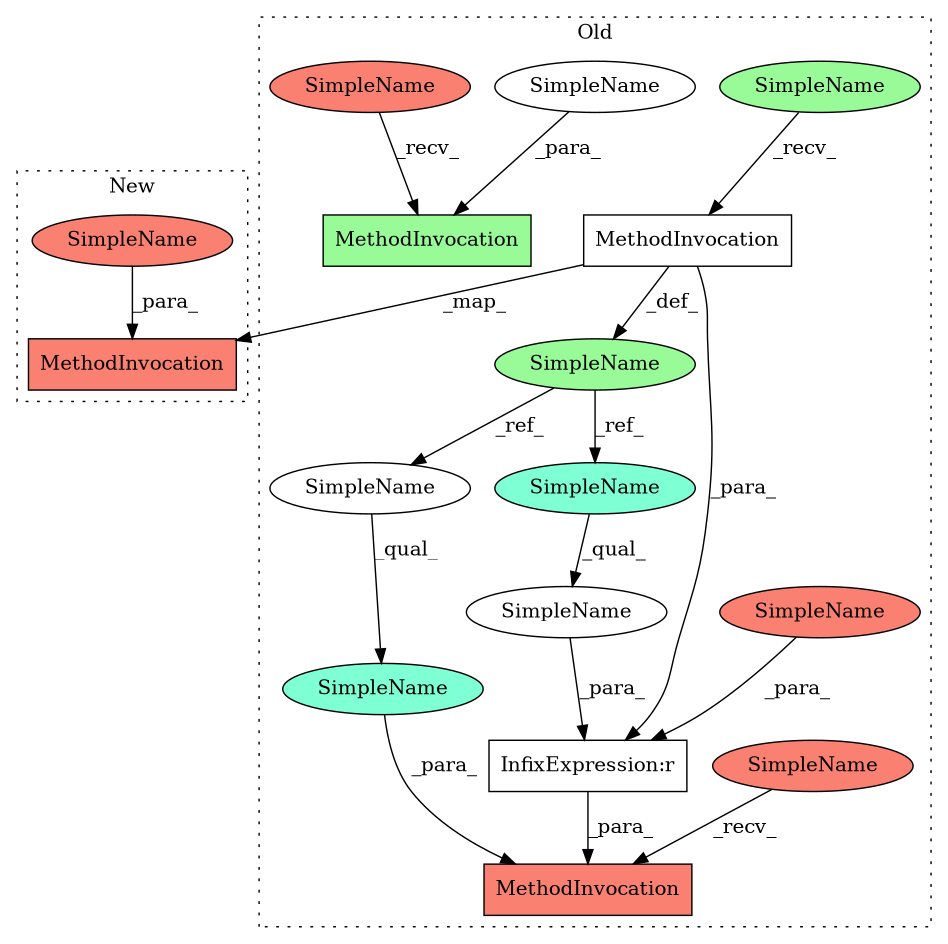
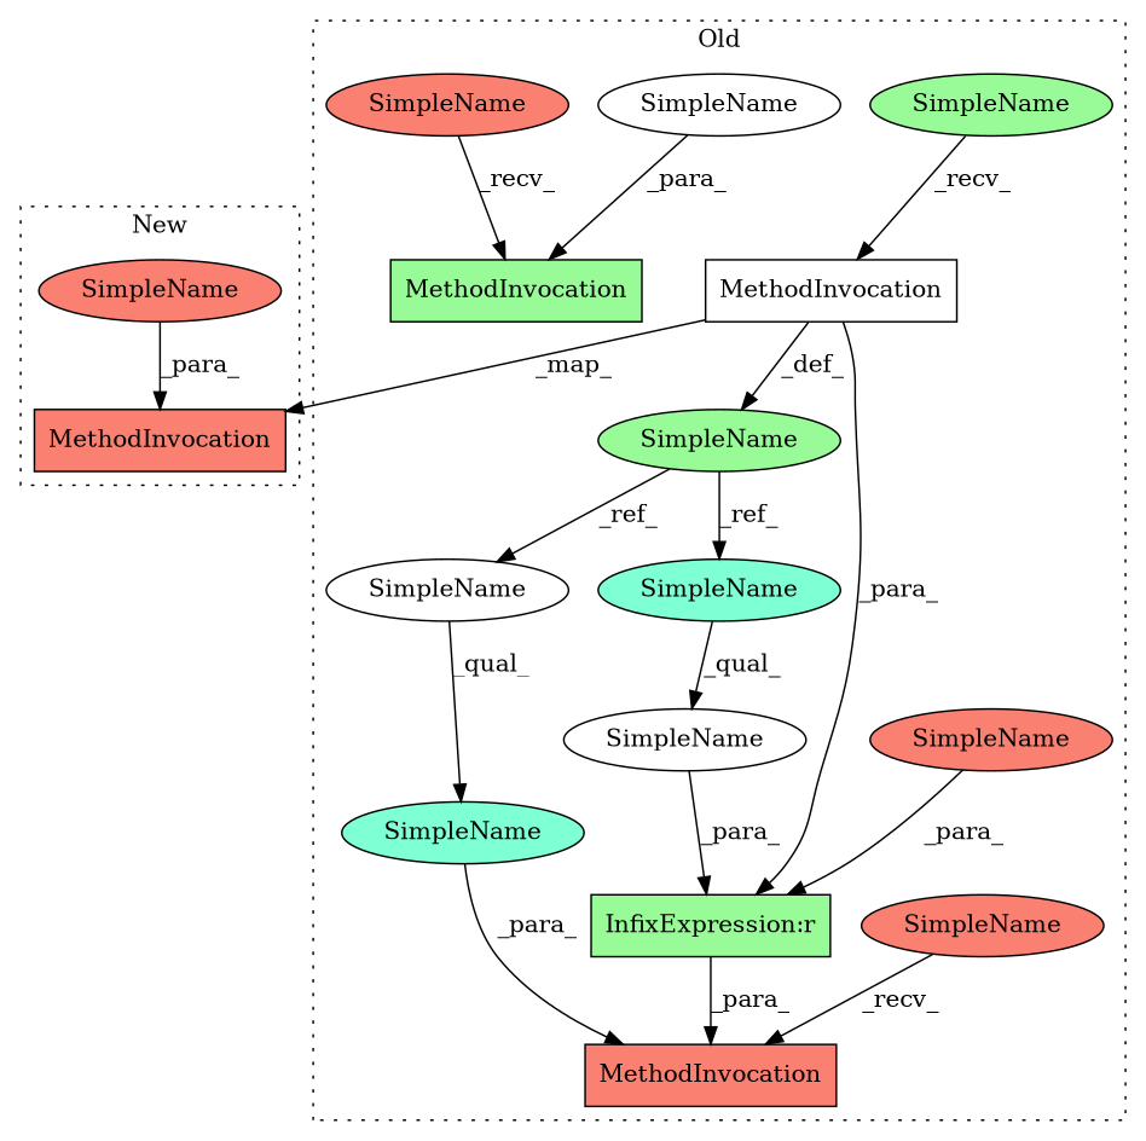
  digraph {
    node [a=42 l=8 s=7065 shape=ellipse style=filled fillcolor=salmon]
    n1 [a=32 l="5,1" label=MethodInvocation s="7060,7148" shape=box]
    n2 [a=32 l="17,1" label=MethodInvocation s="6963,6984" shape=box fillcolor=palegreen]
    n3 [a=32 l="7,1" label=MethodInvocation s="7025,7038" shape=box fillcolor=white]
    n4 [label=SimpleName fillcolor=aquamarine]
    n5 [l=6 label=SimpleName s=7053]
    n6 [l=16 label=SimpleName fillcolor=white]
    n7 [l=9 label=SimpleName s=7015 fillcolor=palegreen]
    n8 [l=6 label=SimpleName s=6956]
    n9 [l=16 label=SimpleName s=7132 fillcolor=aquamarine]
    n10 [l=4 label=SimpleName s=6980 fillcolor=white]
    n11 [label=SimpleName s=7132 fillcolor=white]
    n12 [label=SimpleName s=7004 fillcolor=palegreen]
    n13 [l=13 label=SimpleName s=7085]
-   n14 [a=27 l=4 label="InfixExpression:r" s=7081 shape=box fillcolor=white]
+   n14 [a=27 l=4 label="InfixExpression:r" s=7081 shape=box fillcolor=palegreen]
    n15 [a=32 l="13,1" label=MethodInvocation s="6205,6234" shape=box]
    n16 [label=SimpleName s=6226]
    subgraph cluster_1 {
      label=Old
      style=dotted
      n1
      n2
      n3
      n4
      n5
      n6
      n7
      n8
      n9
      n10
      n11
      n12
      n13
      n14
    }
    subgraph cluster_2 {
      label=New
      style=dotted
      n15
      n16
    }
    n3 -> n12 [label=_def_]
    n3 -> n14 [label=_para_]
    n3 -> n15 [label=_map_]
    n4 -> n6 [label=_qual_]
    n5 -> n1 [label=_recv_]
    n6 -> n14 [label=_para_]
    n7 -> n3 [label=_recv_]
    n8 -> n2 [label=_recv_]
    n9 -> n1 [label=_para_]
    n10 -> n2 [label=_para_]
    n11 -> n9 [label=_qual_]
    n12 -> n4 [label=_ref_]
    n12 -> n11 [label=_ref_]
    n13 -> n14 [label=_para_]
    n14 -> n1 [label=_para_]
    n16 -> n15 [label=_para_]
  }
